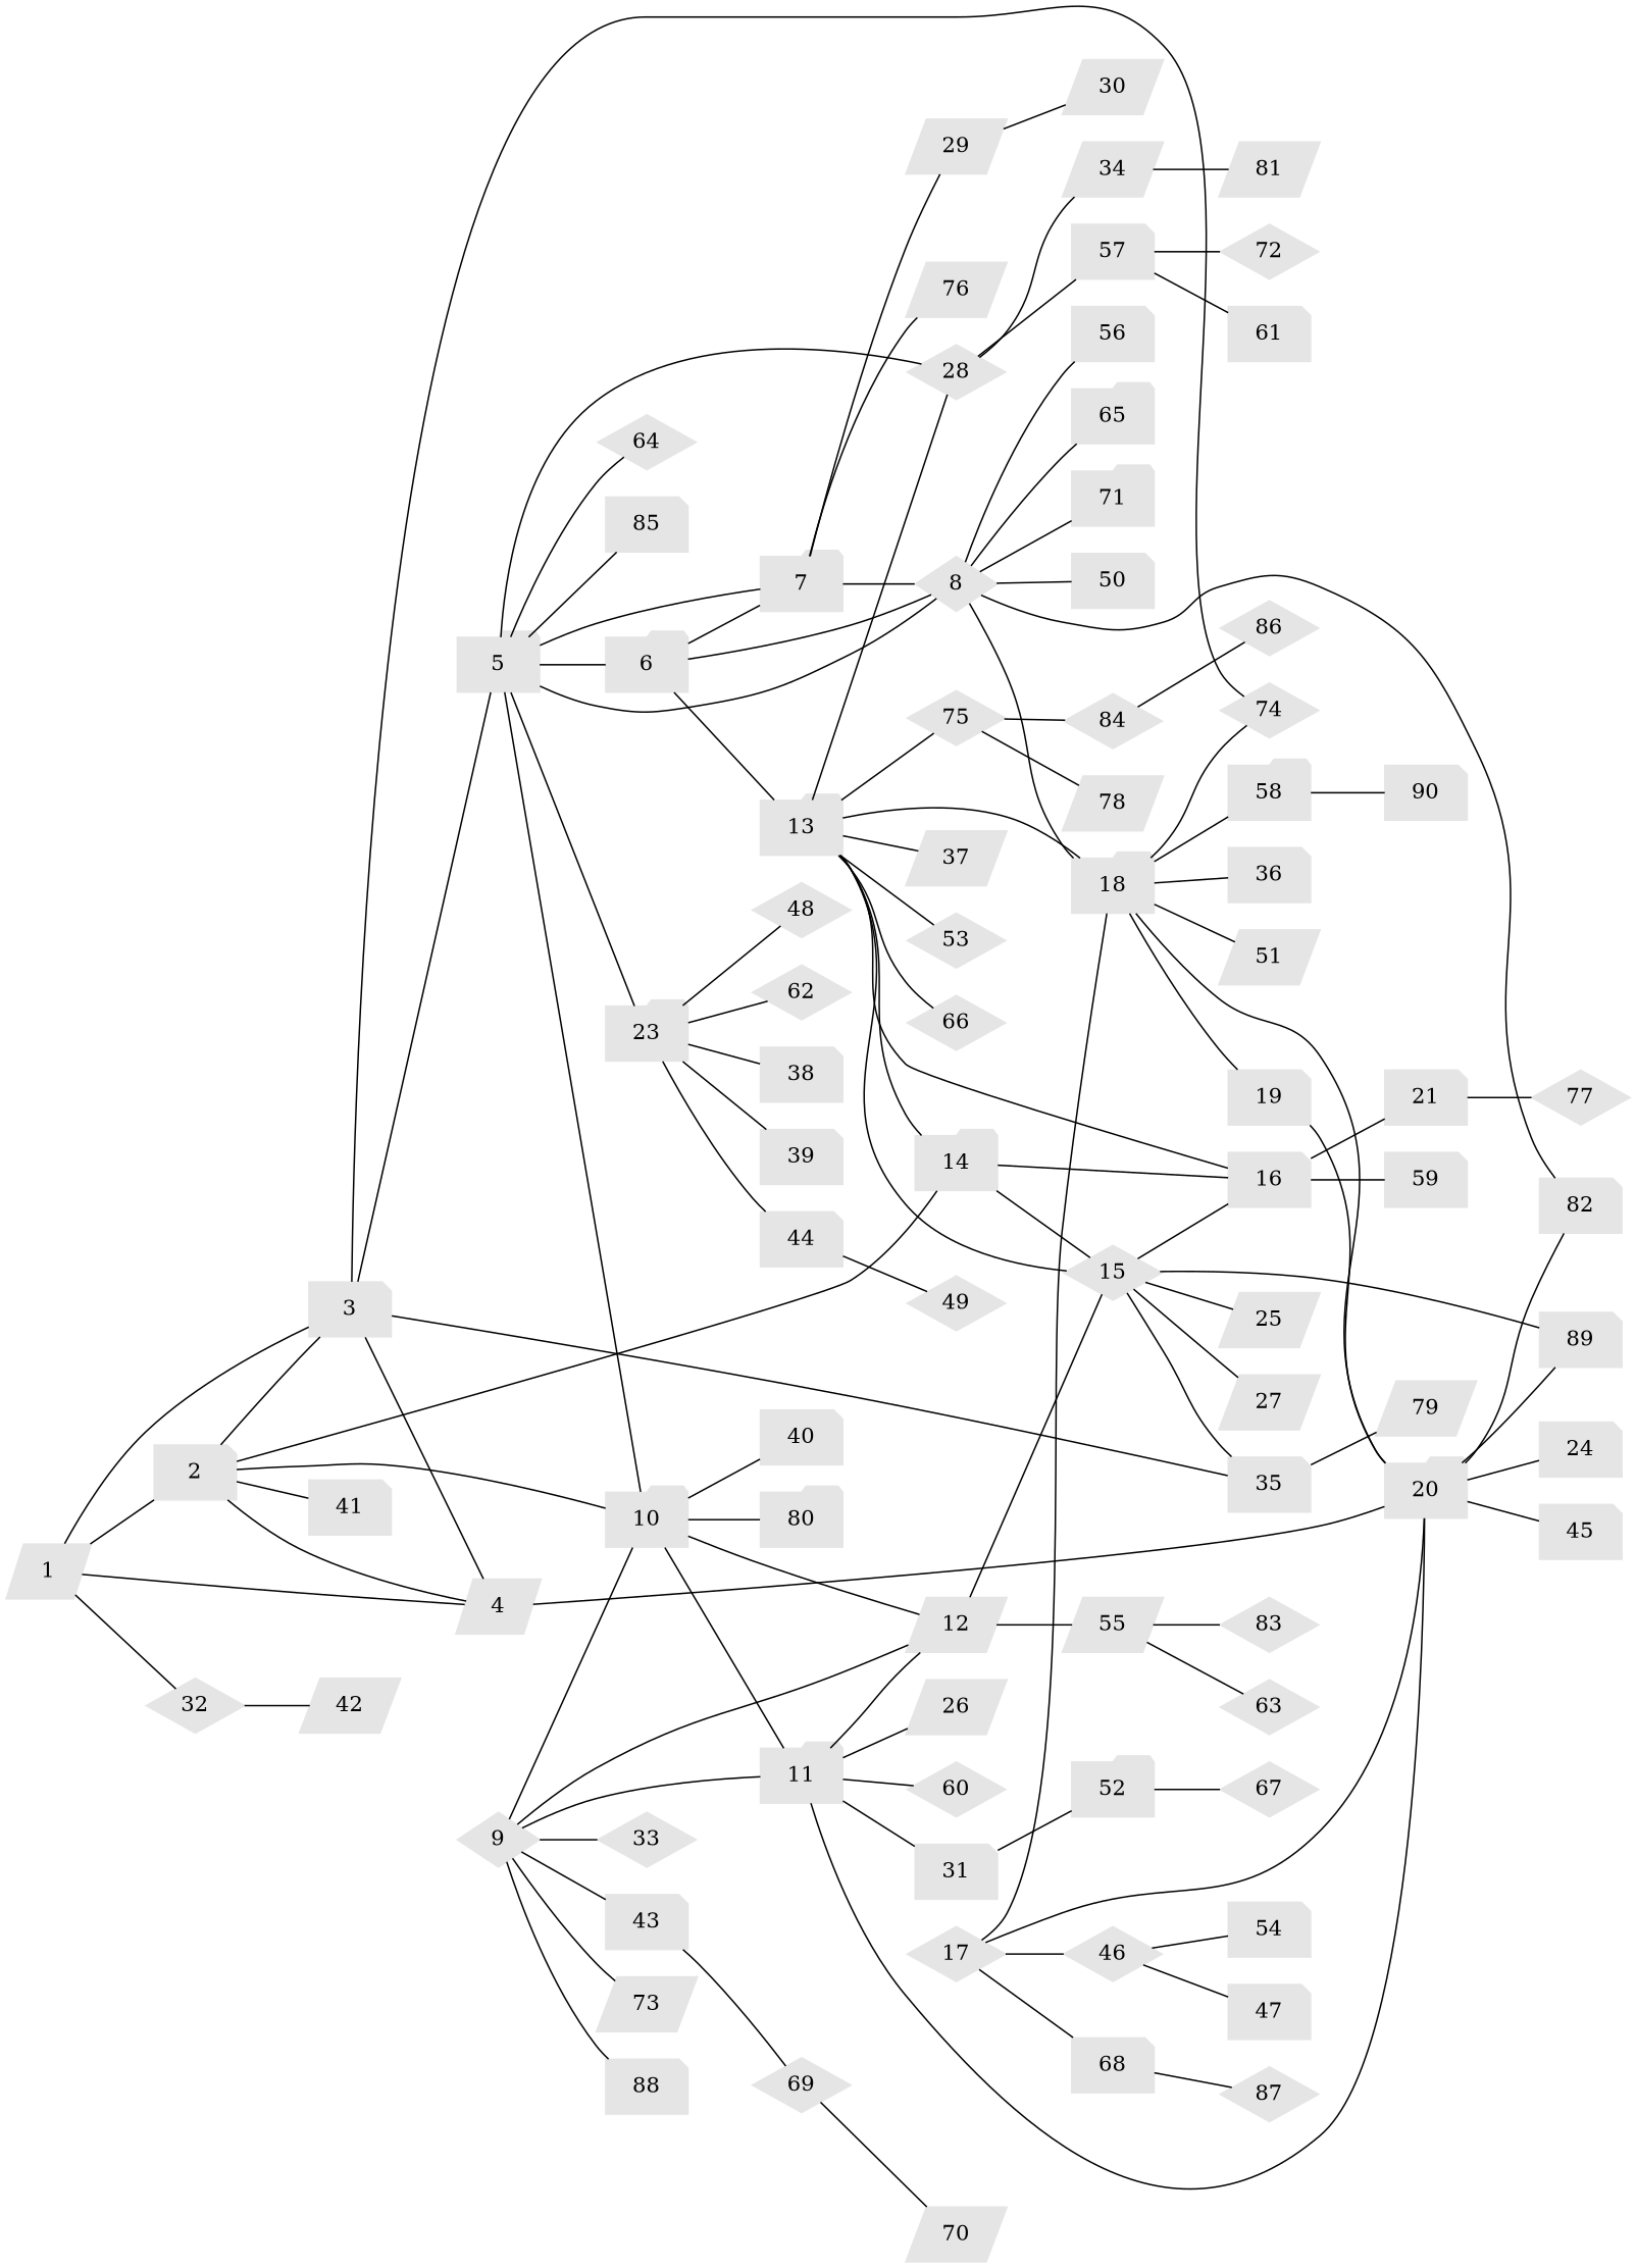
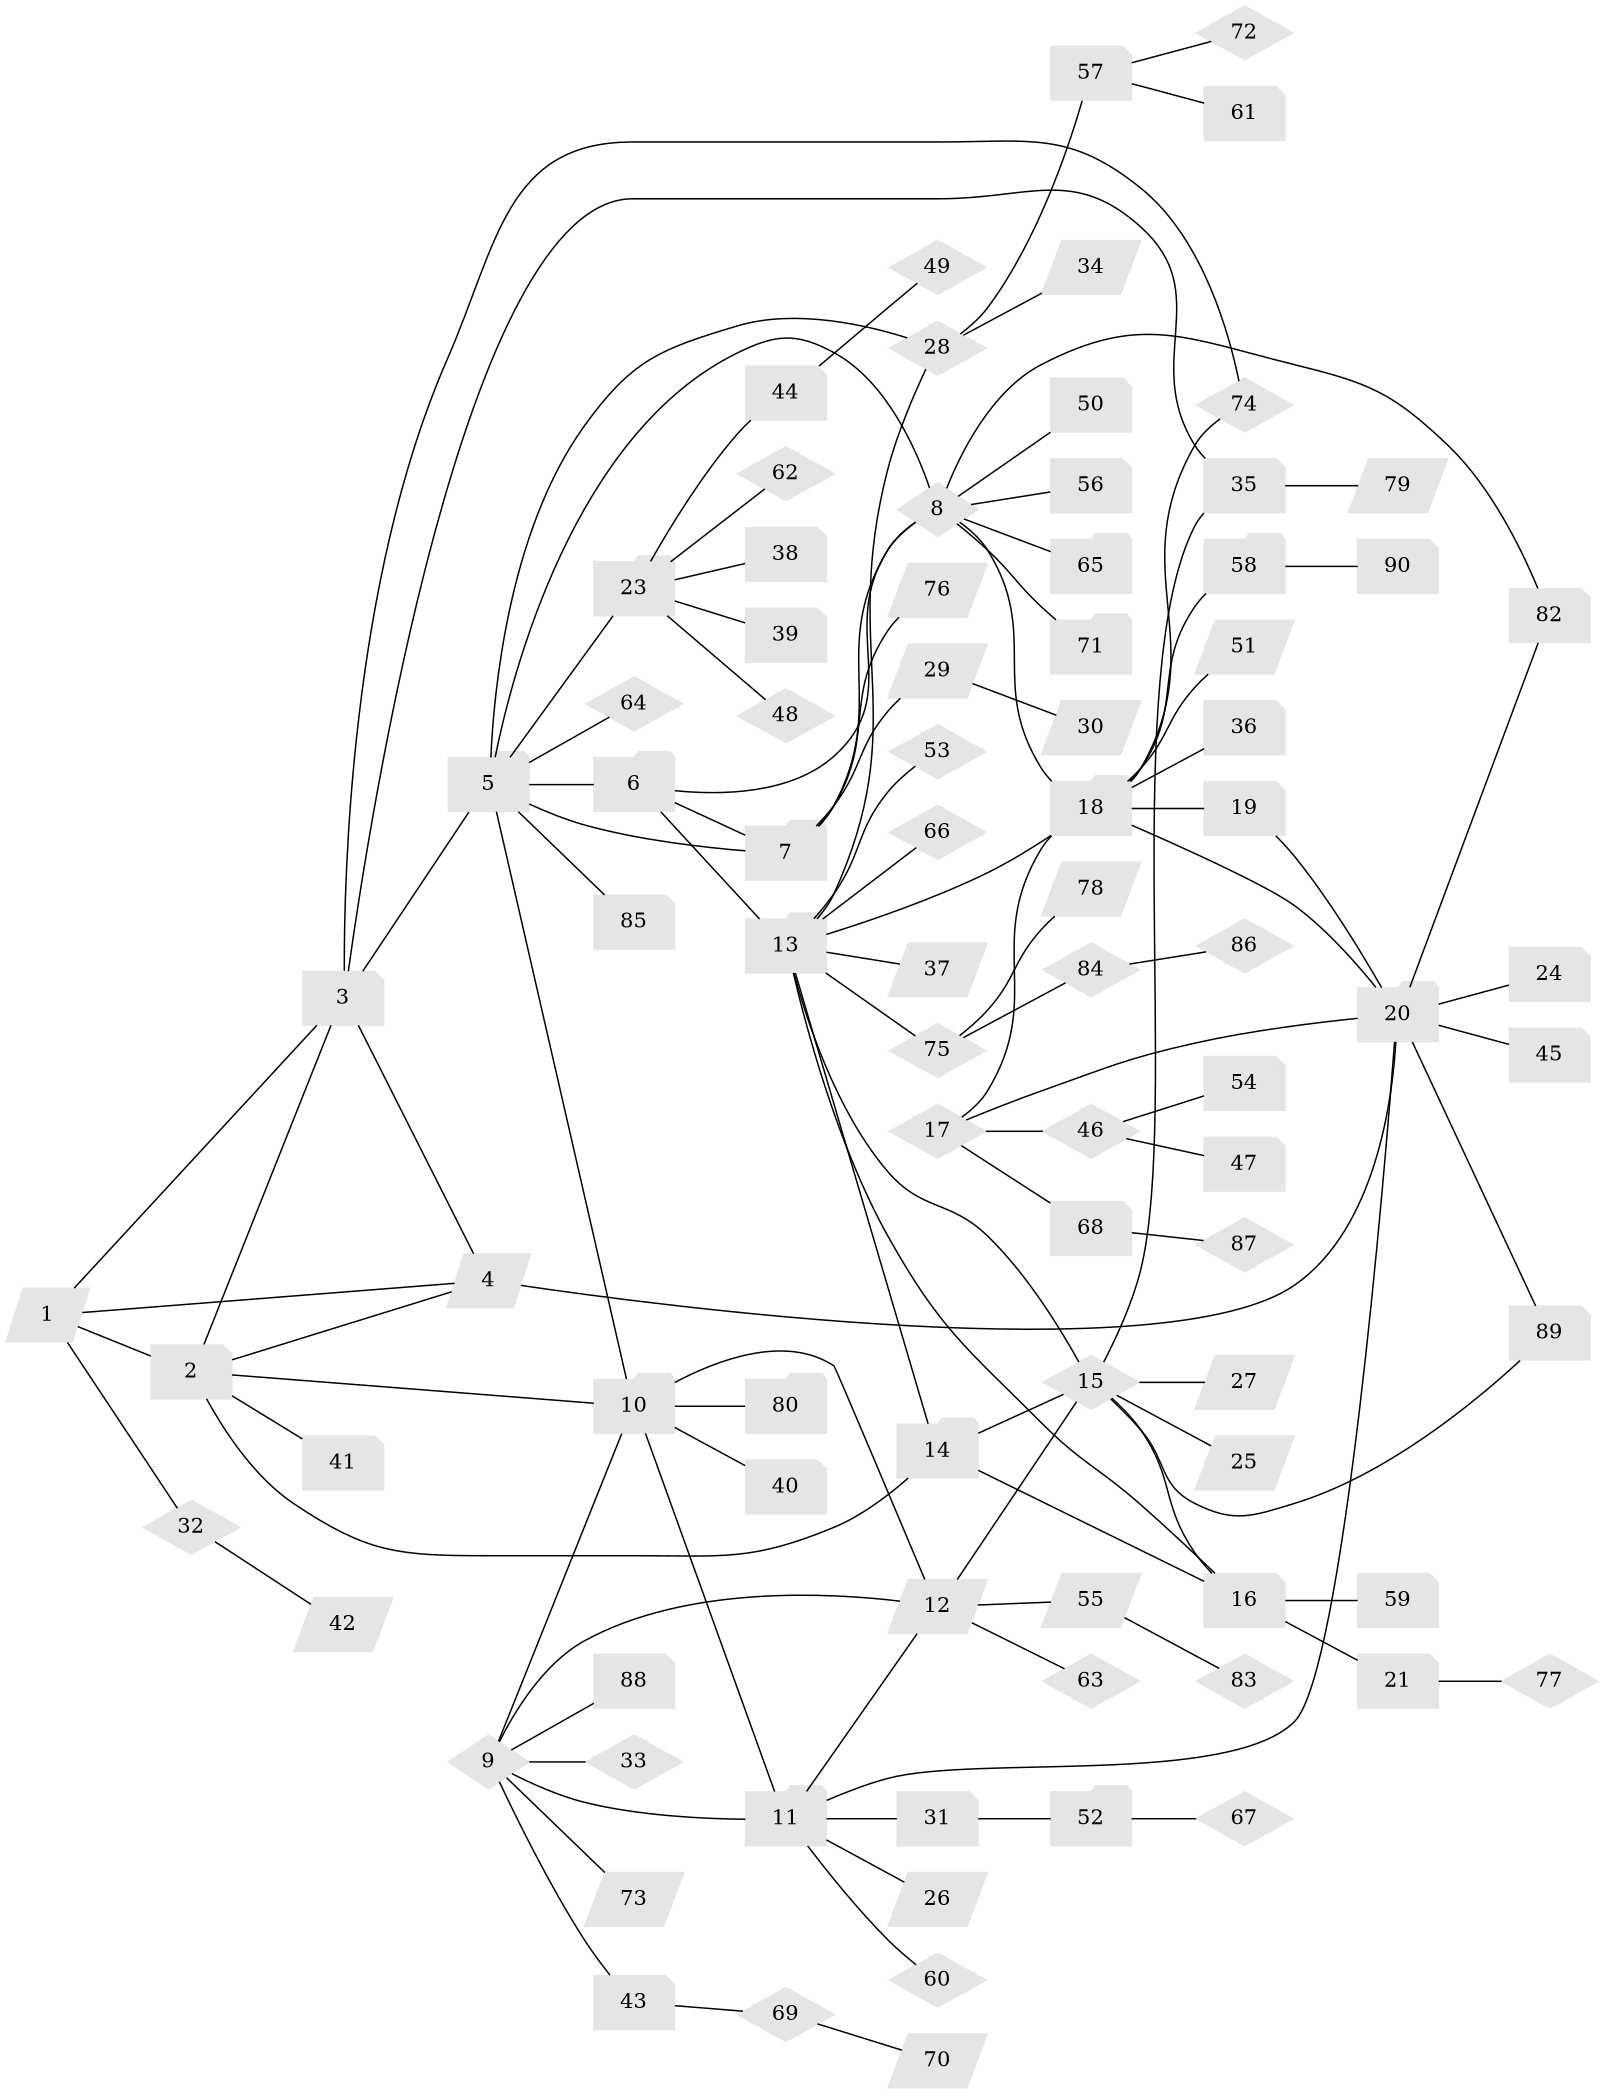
  graph {
    rankdir=LR
    node [color=gray90 shape=note style=filled]
    1 [shape=parallelogram]
    2
    3
    4 [shape=parallelogram]
    32 [shape=diamond]
    10 [shape=folder]
    14 [shape=folder]
    41
    5 [shape=folder]
    35
    74 [shape=diamond]
    20 [shape=folder]
    42 [shape=parallelogram]
    11 [shape=folder]
    12 [shape=parallelogram]
    40
    80 [shape=folder]
    15 [shape=diamond]
    16
    6 [shape=folder]
    7 [shape=folder]
    8 [shape=diamond]
    23 [shape=folder]
    28 [shape=diamond]
    64 [shape=diamond]
    85
    79 [shape=parallelogram]
    82
    89
    24
    45
    13 [shape=folder]
    29 [shape=parallelogram]
    76 [shape=parallelogram]
    18 [shape=folder]
    50
    56
    65 [shape=folder]
    71 [shape=folder]
    38
    39
    44
    48 [shape=diamond]
    62 [shape=diamond]
    34 [shape=parallelogram]
    57
    37 [shape=parallelogram]
    53 [shape=diamond]
    66 [shape=diamond]
    75 [shape=diamond]
    30 [shape=parallelogram]
    19
    36
    51 [shape=parallelogram]
    58 [shape=folder]
    9 [shape=diamond]
    33 [shape=diamond]
    43
    73 [shape=parallelogram]
    88
    26 [shape=parallelogram]
    31
    60 [shape=diamond]
    55 [shape=parallelogram]
    63 [shape=diamond]
    69 [shape=diamond]
    52 [shape=folder]
    25 [shape=parallelogram]
    27 [shape=parallelogram]
    83 [shape=diamond]
    21
    59
    78 [shape=parallelogram]
    84 [shape=diamond]
    77 [shape=diamond]
    17 [shape=diamond]
    46 [shape=diamond]
    68
    47
    54
    87 [shape=diamond]
    90
    49 [shape=diamond]
-   81 [shape=parallelogram]
    61
    72 [shape=diamond]
    67 [shape=diamond]
    70 [shape=parallelogram]
    86 [shape=diamond]
    1 -- 2
    1 -- 3
    1 -- 4
    1 -- 32
    2 -- 3
    2 -- 4
    2 -- 10
    2 -- 14
    2 -- 41
    3 -- 4
    3 -- 5
    3 -- 35
    3 -- 74
    4 -- 20
    32 -- 42
    10 -- 11
    10 -- 12
    10 -- 40
    10 -- 80
    14 -- 15
    14 -- 16
    5 -- 10
    5 -- 6
    5 -- 7
    5 -- 8
    5 -- 23
    5 -- 28
    5 -- 64
    5 -- 85
    35 -- 79
    20 -- 82
    20 -- 89
    20 -- 24
    20 -- 45
    11 -- 20
    11 -- 12
    11 -- 26
    11 -- 31
    11 -- 60
    12 -- 15
    12 -- 55
-   55 -- 63
+   12 -- 63
    15 -- 35
    15 -- 16
    15 -- 89
    15 -- 25
    15 -- 27
    16 -- 21
    16 -- 59
    6 -- 7
    6 -- 8
    6 -- 13
    7 -- 8
    7 -- 29
    7 -- 76
    8 -- 82
    8 -- 18
    8 -- 50
    8 -- 56
    8 -- 65
    8 -- 71
    23 -- 38
    23 -- 39
    23 -- 44
    23 -- 48
    23 -- 62
    28 -- 34
    28 -- 57
    13 -- 14
    13 -- 15
    13 -- 16
    13 -- 28
    13 -- 18
    13 -- 37
    13 -- 53
    13 -- 66
    13 -- 75
    29 -- 30
    18 -- 74
    18 -- 20
    18 -- 19
    18 -- 36
    18 -- 51
    18 -- 58
    44 -- 49
-   34 -- 81
    57 -- 61
    57 -- 72
    75 -- 78
    75 -- 84
    19 -- 20
    58 -- 90
    9 -- 10
    9 -- 11
    9 -- 12
    9 -- 33
    9 -- 43
    9 -- 73
    9 -- 88
    43 -- 69
    31 -- 52
    55 -- 83
    69 -- 70
    52 -- 67
    21 -- 77
    84 -- 86
    17 -- 20
    17 -- 18
    17 -- 46
    17 -- 68
    46 -- 47
    46 -- 54
    68 -- 87
  }
